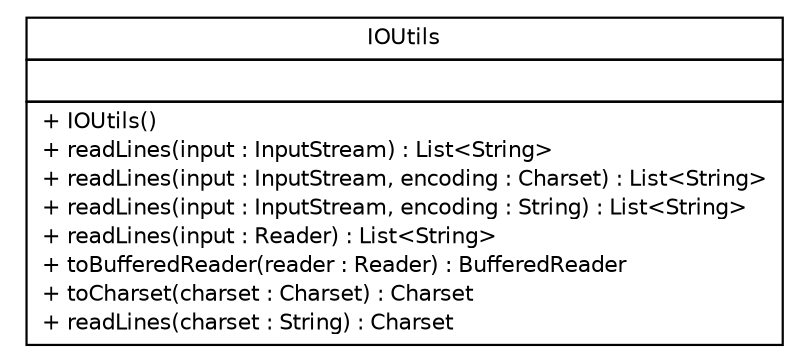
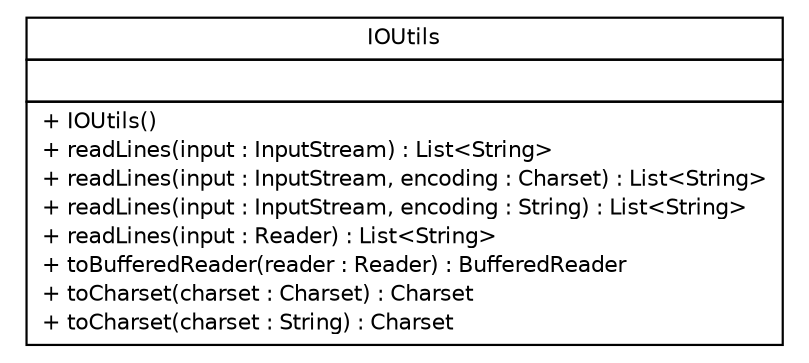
  digraph {
    nodesep=0.25
    ranksep=0.5
-   n1 [fontcolor=black fontname=Helvetica fontsize=10.0 label=<<table title="commonsio.IOUtils" border="0" cellborder="1" cellspacing="0" cellpadding="2" port="p" href="./IOUtils.html"> 		<tr><td><table border="0" cellspacing="0" cellpadding="1"> <tr><td align="center" balign="center"> IOUtils </td></tr> 		</table></td></tr> 		<tr><td><table border="0" cellspacing="0" cellpadding="1"> <tr><td align="left" balign="left">  </td></tr> 		</table></td></tr> 		<tr><td><table border="0" cellspacing="0" cellpadding="1"> <tr><td align="left" balign="left"> + IOUtils() </td></tr> <tr><td align="left" balign="left"> + readLines(input : InputStream) : List&lt;String&gt; </td></tr> <tr><td align="left" balign="left"> + readLines(input : InputStream, encoding : Charset) : List&lt;String&gt; </td></tr> <tr><td align="left" balign="left"> + readLines(input : InputStream, encoding : String) : List&lt;String&gt; </td></tr> <tr><td align="left" balign="left"> + readLines(input : Reader) : List&lt;String&gt; </td></tr> <tr><td align="left" balign="left"> + toBufferedReader(reader : Reader) : BufferedReader </td></tr> <tr><td align="left" balign="left"> + toCharset(charset : Charset) : Charset </td></tr> <tr><td align="left" balign="left"> + readLines(charset : String) : Charset </td></tr> 		</table></td></tr> 		</table>> shape=plaintext]
+   n1 [fontcolor=black fontname=Helvetica fontsize=10.0 label=<<table title="commonsio.IOUtils" border="0" cellborder="1" cellspacing="0" cellpadding="2" port="p" href="./IOUtils.html"> 		<tr><td><table border="0" cellspacing="0" cellpadding="1"> <tr><td align="center" balign="center"> IOUtils </td></tr> 		</table></td></tr> 		<tr><td><table border="0" cellspacing="0" cellpadding="1"> <tr><td align="left" balign="left">  </td></tr> 		</table></td></tr> 		<tr><td><table border="0" cellspacing="0" cellpadding="1"> <tr><td align="left" balign="left"> + IOUtils() </td></tr> <tr><td align="left" balign="left"> + readLines(input : InputStream) : List&lt;String&gt; </td></tr> <tr><td align="left" balign="left"> + readLines(input : InputStream, encoding : Charset) : List&lt;String&gt; </td></tr> <tr><td align="left" balign="left"> + readLines(input : InputStream, encoding : String) : List&lt;String&gt; </td></tr> <tr><td align="left" balign="left"> + readLines(input : Reader) : List&lt;String&gt; </td></tr> <tr><td align="left" balign="left"> + toBufferedReader(reader : Reader) : BufferedReader </td></tr> <tr><td align="left" balign="left"> + toCharset(charset : Charset) : Charset </td></tr> <tr><td align="left" balign="left"> + toCharset(charset : String) : Charset </td></tr> 		</table></td></tr> 		</table>> shape=plaintext]
  }
